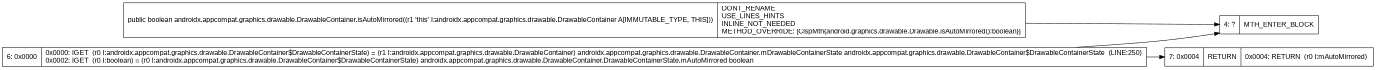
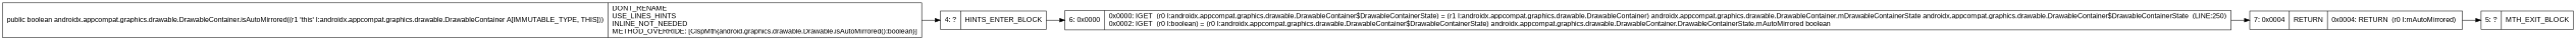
  digraph {
    fontname="Liberation Sans"
    rankdir=LR
    node [fontname="Liberation Sans" shape=record]
    edge [fontname="Liberation Sans"]
-   n1 [label="{4\:\ ?|MTH_ENTER_BLOCK\l}"]
+   n1 [label="{4\:\ ?|HINTS_ENTER_BLOCK\l}"]
    n2 [label="{6\:\ 0x0000|0x0000: IGET  (r0 I:androidx.appcompat.graphics.drawable.DrawableContainer$DrawableContainerState) = (r1 I:androidx.appcompat.graphics.drawable.DrawableContainer) androidx.appcompat.graphics.drawable.DrawableContainer.mDrawableContainerState androidx.appcompat.graphics.drawable.DrawableContainer$DrawableContainerState  (LINE:250)\l0x0002: IGET  (r0 I:boolean) = (r0 I:androidx.appcompat.graphics.drawable.DrawableContainer$DrawableContainerState) androidx.appcompat.graphics.drawable.DrawableContainer.DrawableContainerState.mAutoMirrored boolean \l}"]
    n3 [label="{7\:\ 0x0004|RETURN\l|0x0004: RETURN  (r0 I:mAutoMirrored) \l}"]
+   n4 [label="{5\:\ ?|MTH_EXIT_BLOCK\l}"]
    n5 [label="{public boolean androidx.appcompat.graphics.drawable.DrawableContainer.isAutoMirrored((r1 'this' I:androidx.appcompat.graphics.drawable.DrawableContainer A[IMMUTABLE_TYPE, THIS]))  | DONT_RENAME\lUSE_LINES_HINTS\lINLINE_NOT_NEEDED\lMETHOD_OVERRIDE: [ClspMth\{android.graphics.drawable.Drawable.isAutoMirrored():boolean\}]\l}"]
-   n2 -> n1
+   n1 -> n2
    n2 -> n3
+   n3 -> n4
    n5 -> n1
  }
